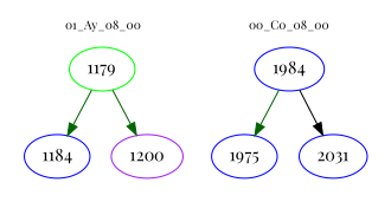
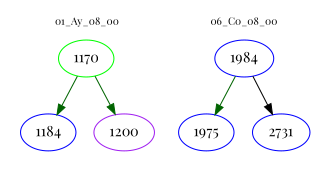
  digraph {
    fontname="Playfair Display"
    node [color=blue fontname="Playfair Display"]
    edge [color=darkgreen fontname="Playfair Display"]
-   n1 [color=green label=1179]
+   n1 [color=green label=1170]
    n2 [label=1184]
    n3 [color=purple label=1200]
    n4 [label=1984]
    n5 [label=1975]
-   n6 [label=2031]
+   n6 [label=2731]
    subgraph cluster_1 {
      color=white
      fontsize=10
      label="01_Ay_08_00"
      n1
      n2
      n3
    }
    subgraph cluster_2 {
      color=white
      fontsize=10
-     label="00_C0_08_00"
+     label="06_C0_08_00"
      n4
      n5
      n6
    }
    n1 -> n2
    n1 -> n3
    n4 -> n5
    n4 -> n6 [color=black]
  }
